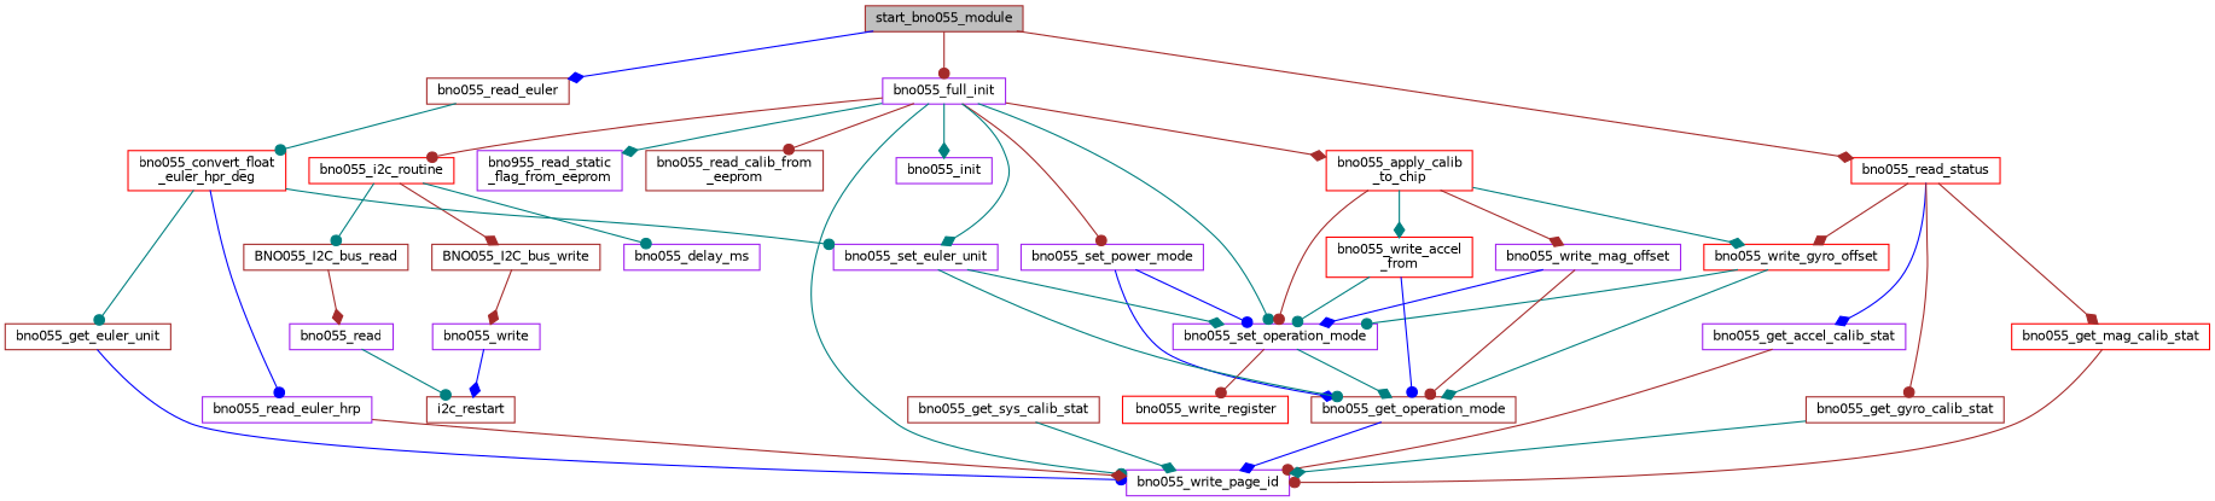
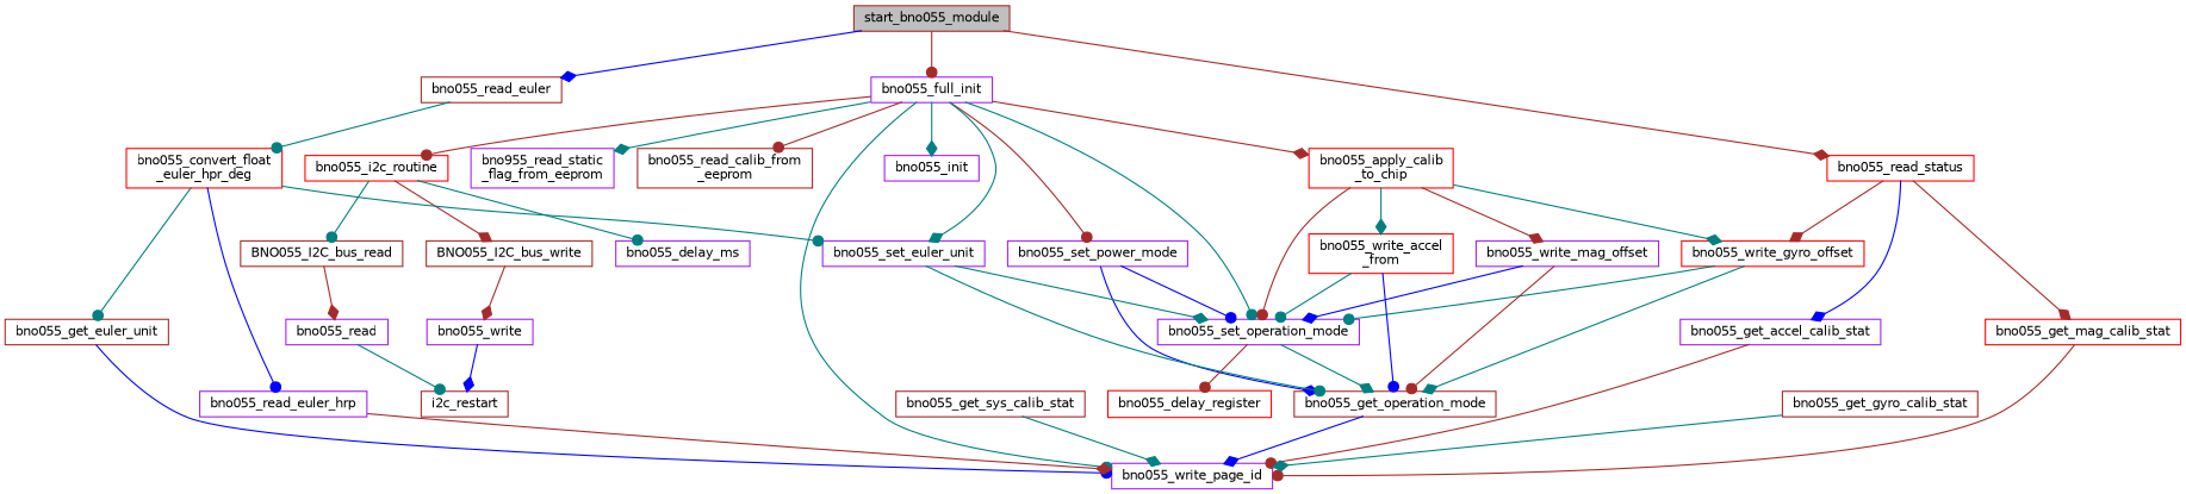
  digraph {
    fontname="DejaVu Sans"
    rankdir=TB
    node [color=purple fillcolor=white fontname="DejaVu Sans" fontsize=10 shape=record style=filled]
    edge [arrowhead=dot color=teal fontname="DejaVu Sans" fontsize=10 labelfontname=Helvetica labelfontsize=10 style=solid]
    n1 [color=brown fillcolor=grey75 fontcolor=black height=0.2 label=start_bno055_module width=0.4]
    n2 [height=0.2 label=bno055_full_init width=0.4]
    n3 [color=brown height=0.2 label=bno055_read_euler width=0.4]
    n4 [color=red height=0.2 label=bno055_read_status width=0.4]
    n5 [color=red height=0.2 label=bno055_i2c_routine width=0.4]
    n6 [height=0.2 label=bno055_init width=0.4]
    n7 [height=0.2 label=bno055_set_power_mode width=0.4]
    n8 [height=0.2 label=bno055_write_page_id width=0.4]
    n9 [height=0.2 label=bno055_set_operation_mode width=0.4]
    n10 [height=0.2 label="bno955_read_static\l_flag_from_eeprom" width=0.4]
    n11 [color=brown height=0.2 label="bno055_read_calib_from\l_eeprom" width=0.4]
    n12 [color=red height=0.2 label="bno055_apply_calib\l_to_chip" width=0.4]
    n13 [height=0.2 label=bno055_set_euler_unit width=0.4]
    n14 [color=red height=0.2 label="bno055_convert_float\l_euler_hpr_deg" width=0.4]
    n15 [color=red height=0.2 label=bno055_write_gyro_offset width=0.4]
    n16 [color=red height=0.2 label=bno055_get_mag_calib_stat width=0.4]
    n17 [height=0.2 label=bno055_get_accel_calib_stat width=0.4]
    n18 [color=brown height=0.2 label=bno055_get_gyro_calib_stat width=0.4]
    n19 [color=brown height=0.2 label=BNO055_I2C_bus_write width=0.4]
    n20 [color=brown height=0.2 label=BNO055_I2C_bus_read width=0.4]
    n21 [height=0.2 label=bno055_delay_ms width=0.4]
    n22 [color=brown height=0.2 label=bno055_get_operation_mode width=0.4]
-   n23 [color=red height=0.2 label=bno055_write_register width=0.4]
+   n23 [color=red height=0.2 label=bno055_delay_register width=0.4]
    n24 [height=0.2 label=bno055_write_mag_offset width=0.4]
    n25 [color=red height=0.2 label="bno055_write_accel\l_from" width=0.4]
    n26 [height=0.2 label=bno055_write width=0.4]
    n27 [height=0.2 label=bno055_read width=0.4]
    n28 [color=brown height=0.2 label=i2c_restart width=0.4]
    n29 [color=brown height=0.2 label=bno055_get_euler_unit width=0.4]
    n30 [height=0.2 label=bno055_read_euler_hrp width=0.4]
    n31 [color=brown height=0.2 label=bno055_get_sys_calib_stat width=0.4]
    n1 -> n2 [color=brown]
    n1 -> n3 [arrowhead=diamond color=blue]
    n1 -> n4 [arrowhead=diamond color=brown]
    n2 -> n5 [color=brown]
    n2 -> n6 [arrowhead=diamond]
    n2 -> n7 [color=brown]
    n2 -> n8
    n2 -> n9
    n2 -> n10 [arrowhead=diamond]
    n2 -> n11 [color=brown]
    n2 -> n12 [arrowhead=diamond color=brown]
    n2 -> n13 [arrowhead=diamond]
    n3 -> n14
    n4 -> n15 [arrowhead=diamond color=brown]
    n4 -> n16 [arrowhead=diamond color=brown]
    n4 -> n17 [arrowhead=diamond color=blue]
-   n4 -> n18 [color=brown]
    n5 -> n19 [arrowhead=diamond color=brown]
    n5 -> n20
    n5 -> n21
    n7 -> n9 [color=blue]
    n7 -> n22 [arrowhead=diamond color=blue]
    n9 -> n22 [arrowhead=diamond]
    n9 -> n23 [color=brown]
    n12 -> n9 [color=brown]
    n12 -> n15 [arrowhead=diamond]
    n12 -> n24 [arrowhead=diamond color=brown]
    n12 -> n25 [arrowhead=diamond]
    n13 -> n9 [arrowhead=diamond]
    n13 -> n22
    n14 -> n13
    n14 -> n29
    n14 -> n30 [color=blue]
    n15 -> n9
    n15 -> n22 [arrowhead=diamond]
    n16 -> n8 [color=brown]
    n17 -> n8 [color=brown]
    n18 -> n8 [arrowhead=diamond]
    n19 -> n26 [arrowhead=diamond color=brown]
    n20 -> n27 [arrowhead=diamond color=brown]
    n22 -> n8 [arrowhead=diamond color=blue]
    n24 -> n9 [arrowhead=diamond color=blue]
    n24 -> n22 [color=brown]
    n25 -> n9
    n25 -> n22 [color=blue]
    n26 -> n28 [arrowhead=diamond color=blue]
    n27 -> n28
    n29 -> n8 [color=blue]
    n30 -> n8 [arrowhead=diamond color=brown]
    n31 -> n8 [arrowhead=diamond]
  }
